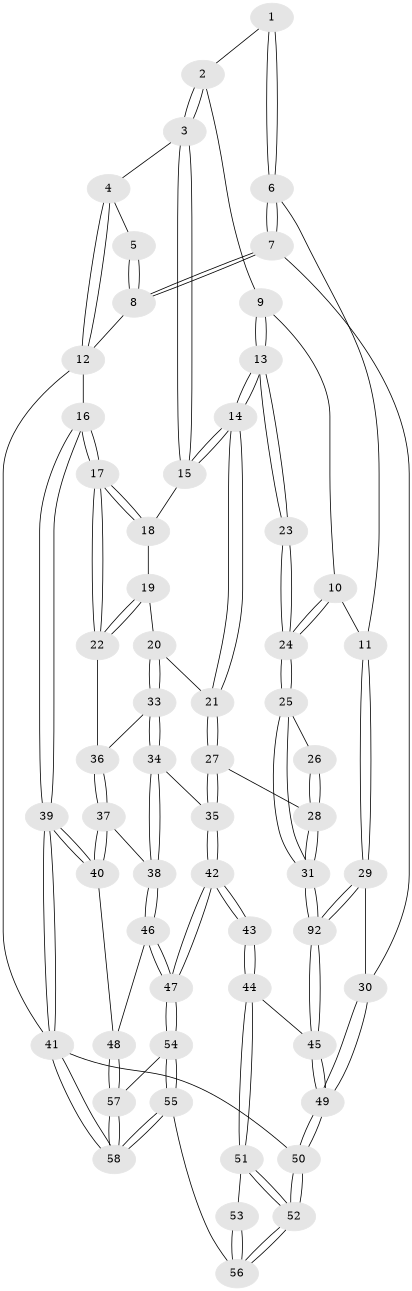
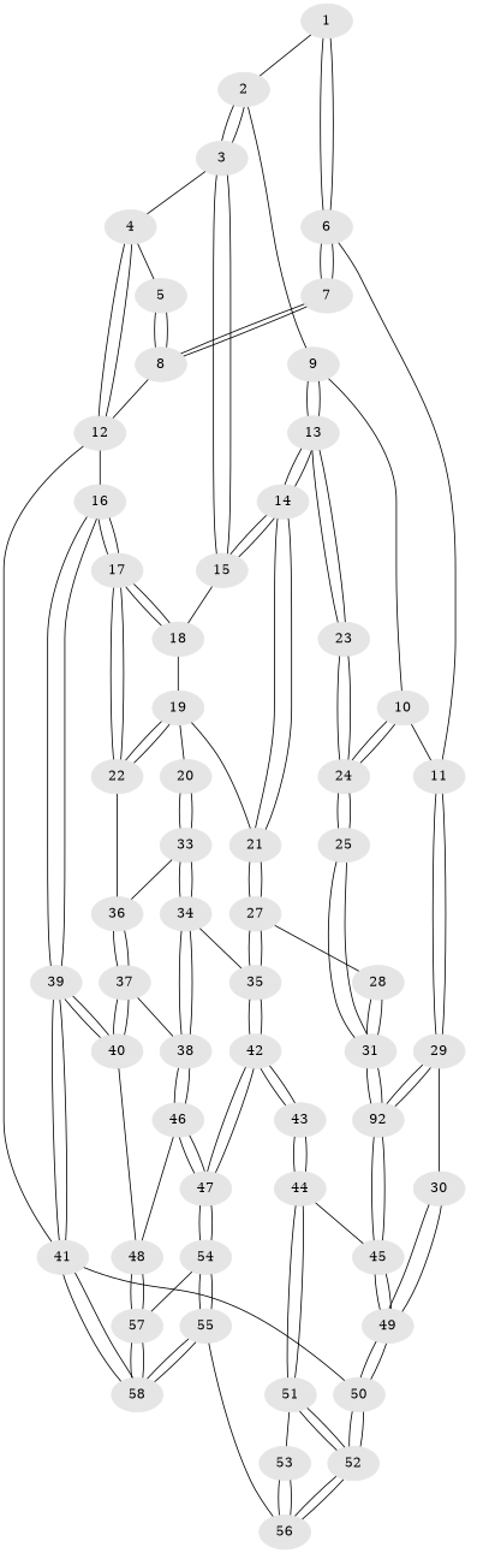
  graph {
    node [color=gray90 style=filled]
    1
    2
    6
    3
    9
    7
    11
    4
    15
    10
    13
    5
    12
    18
    8
    16
    41
    30
    29
    49
    50
    52
    24
    14
    23
    25
    n27 [label=92]
    17
    39
    58
    21
    27
    19
    22
    40
    36
    20
    33
    34
    28
    35
    37
-   26
    31
    42
    45
    38
    46
    43
    47
    48
    57
    44
    54
    51
    53
    55
    56
    1 -- 2
    1 -- 6
    1 -- 6
    2 -- 3
    2 -- 3
    2 -- 9
    6 -- 7
    6 -- 7
    6 -- 11
    3 -- 4
    3 -- 15
    3 -- 15
    9 -- 10
    9 -- 13
    9 -- 13
    7 -- 8
    7 -- 8
-   7 -- 30
    11 -- 29
    11 -- 29
    4 -- 5
    4 -- 12
    4 -- 12
    15 -- 18
    10 -- 11
    10 -- 24
    10 -- 24
    13 -- 14
    13 -- 14
    13 -- 23
    13 -- 23
    5 -- 8
    5 -- 8
    12 -- 16
    12 -- 41
    18 -- 19
    8 -- 12
    16 -- 17
    16 -- 17
    16 -- 39
    16 -- 39
    41 -- 50
    41 -- 58
    41 -- 58
    30 -- 49
    30 -- 49
    29 -- 30
    29 -- n27
    29 -- n27
    49 -- 50
    49 -- 50
    50 -- 52
    50 -- 52
    52 -- 56
    52 -- 56
    24 -- 25
    24 -- 25
    14 -- 15
    14 -- 15
    14 -- 21
    14 -- 21
    23 -- 24
    23 -- 24
-   25 -- 26
    25 -- 31
    25 -- 31
    n27 -- 45
    n27 -- 45
    17 -- 18
    17 -- 18
    17 -- 22
    17 -- 22
    39 -- 41
    39 -- 41
    39 -- 40
    39 -- 40
    21 -- 27
    21 -- 27
    27 -- 28
    27 -- 35
    27 -- 35
    19 -- 22
    19 -- 22
    19 -- 20
    22 -- 36
    40 -- 48
    36 -- 37
    36 -- 37
-   20 -- 21
+   19 -- 21
    20 -- 33
    20 -- 33
    33 -- 36
    33 -- 34
    33 -- 34
    34 -- 35
    34 -- 38
    34 -- 38
    28 -- 31
    28 -- 31
    35 -- 42
    35 -- 42
    37 -- 40
    37 -- 40
    37 -- 38
-   26 -- 28
-   26 -- 28
    31 -- n27
    31 -- n27
    42 -- 43
    42 -- 43
    42 -- 47
    42 -- 47
    45 -- 49
    45 -- 49
    38 -- 46
    38 -- 46
    46 -- 47
    46 -- 47
    46 -- 48
    43 -- 44
    43 -- 44
    47 -- 54
    47 -- 54
    48 -- 57
    48 -- 57
    57 -- 58
    57 -- 58
    44 -- 45
    44 -- 51
    44 -- 51
    54 -- 57
    54 -- 55
    54 -- 55
    51 -- 52
    51 -- 52
    51 -- 53
    53 -- 56
    53 -- 56
    55 -- 58
    55 -- 58
    55 -- 56
  }
